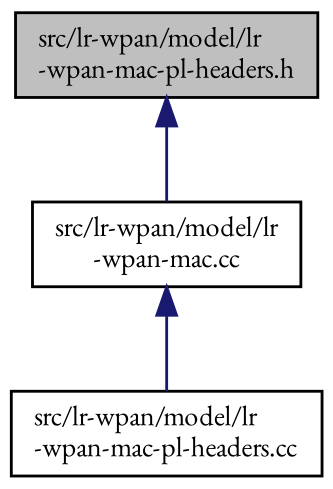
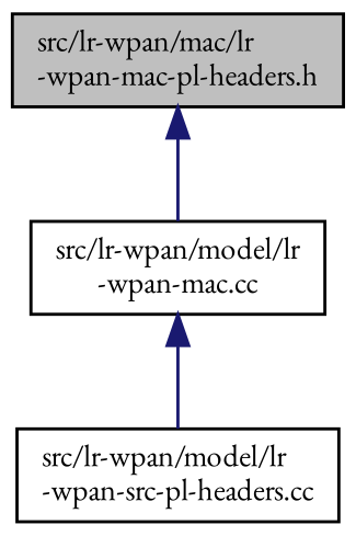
  digraph {
    fontname="EB Garamond"
    node [color=black fillcolor=white fontname="EB Garamond" fontsize=10 shape=record style=filled]
    edge [color=midnightblue dir=back fontname="EB Garamond" fontsize=10 labelfontname=Helvetica labelfontsize=10 style=solid]
-   n1 [fillcolor=grey75 fontcolor=black height=0.2 label="src/lr-wpan/model/lr\l-wpan-mac-pl-headers.h" width=0.4]
+   n1 [fillcolor=grey75 fontcolor=black height=0.2 label="src/lr-wpan/mac/lr\l-wpan-mac-pl-headers.h" width=0.4]
    n2 [height=0.2 label="src/lr-wpan/model/lr\l-wpan-mac.cc" width=0.4]
-   n3 [height=0.2 label="src/lr-wpan/model/lr\l-wpan-mac-pl-headers.cc" width=0.4]
+   n3 [height=0.2 label="src/lr-wpan/model/lr\l-wpan-src-pl-headers.cc" width=0.4]
    n1 -> n2
    n2 -> n3
  }
